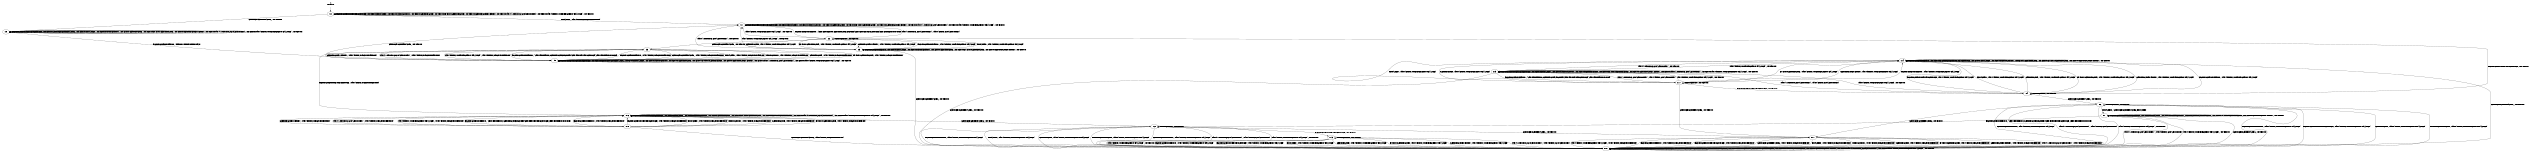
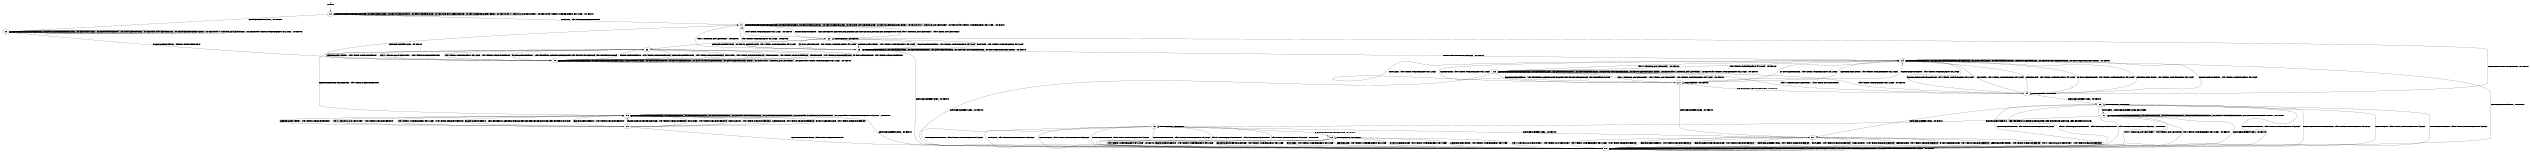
  digraph {
    n1 [label=s0]
    n2 [label=s1]
    n3 [label=s8]
    n4 [label=s2]
    n5 [label=s9]
    n6 [label=s3]
    n7 [label=s4]
    n8 [label=s5]
    n9 [label=s70]
    n10 [label=s14]
    n11 [label=s6]
    n12 [label=s15]
    n13 [label=s16]
    n14 [label=s7]
    n15 [label=s11]
    n16 [label=s17]
    n17 [label=s18]
    n18 [label=s12]
    n19 [label=s13]
    __start0 [shape=none]
    n1 -> n1 [label="ECDH_CLIENT_KEY_EXCHANGE / TIMEOUT"]
    n1 -> n1 [label="FINISHED / TIMEOUT"]
    n1 -> n1 [label="APPLICATION / TIMEOUT"]
    n1 -> n1 [label="CERTIFICATE / TIMEOUT"]
    n1 -> n1 [label="EMPTY_CERTIFICATE / TIMEOUT"]
    n1 -> n1 [label="CERTIFICATE_VERIFY / TIMEOUT"]
    n1 -> n1 [label="Alert(WARNING,CLOSE_NOTIFY) / TIMEOUT"]
    n1 -> n1 [label="Alert(FATAL,UNEXPECTED_MESSAGE) / TIMEOUT"]
    n1 -> n2 [label="FINISHED / Alert(FATAL,DECRYPT_ERROR)"]
    n1 -> n3 [label="CHANGE_CIPHER_SPEC / TIMEOUT"]
    n2 -> n2 [label="ECDH_CLIENT_KEY_EXCHANGE / TIMEOUT"]
    n2 -> n2 [label="FINISHED / TIMEOUT"]
    n2 -> n2 [label="APPLICATION / TIMEOUT"]
    n2 -> n2 [label="CERTIFICATE / TIMEOUT"]
    n2 -> n2 [label="EMPTY_CERTIFICATE / TIMEOUT"]
    n2 -> n2 [label="CERTIFICATE_VERIFY / TIMEOUT"]
    n2 -> n2 [label="Alert(WARNING,CLOSE_NOTIFY) / TIMEOUT"]
    n2 -> n2 [label="Alert(FATAL,UNEXPECTED_MESSAGE) / TIMEOUT"]
    n2 -> n4 [label="ECDH_CLIENT_HELLO / SERVER_HELLO,CERTIFICATE,ECDHE_SERVER_KEY_EXCHANGE,SERVER_HELLO_DONE"]
    n2 -> n5 [label="CHANGE_CIPHER_SPEC / TIMEOUT"]
    n3 -> n3 [label="ECDH_CLIENT_KEY_EXCHANGE / TIMEOUT"]
    n3 -> n3 [label="CHANGE_CIPHER_SPEC / TIMEOUT"]
    n3 -> n3 [label="FINISHED / TIMEOUT"]
    n3 -> n3 [label="APPLICATION / TIMEOUT"]
    n3 -> n3 [label="CERTIFICATE / TIMEOUT"]
    n3 -> n3 [label="EMPTY_CERTIFICATE / TIMEOUT"]
    n3 -> n3 [label="CERTIFICATE_VERIFY / TIMEOUT"]
    n3 -> n3 [label="Alert(WARNING,CLOSE_NOTIFY) / TIMEOUT"]
    n3 -> n3 [label="Alert(FATAL,UNEXPECTED_MESSAGE) / TIMEOUT"]
    n3 -> n5 [label="ECDH_CLIENT_HELLO / HELLO_VERIFY_REQUEST"]
    n4 -> n2 [label="Alert(WARNING,CLOSE_NOTIFY) / Alert(FATAL,CLOSE_NOTIFY)"]
    n4 -> n2 [label="Alert(FATAL,UNEXPECTED_MESSAGE) / TIMEOUT"]
    n4 -> n4 [label="APPLICATION / TIMEOUT"]
    n4 -> n6 [label="ECDH_CLIENT_HELLO / Alert(FATAL,UNEXPECTED_MESSAGE)"]
    n4 -> n6 [label="FINISHED / Alert(FATAL,UNEXPECTED_MESSAGE)"]
    n4 -> n6 [label="CERTIFICATE / Alert(FATAL,UNEXPECTED_MESSAGE)"]
    n4 -> n6 [label="EMPTY_CERTIFICATE / Alert(FATAL,UNEXPECTED_MESSAGE)"]
    n4 -> n6 [label="CERTIFICATE_VERIFY / Alert(FATAL,UNEXPECTED_MESSAGE)"]
    n4 -> n7 [label="ECDH_CLIENT_KEY_EXCHANGE / TIMEOUT"]
    n4 -> n8 [label="CHANGE_CIPHER_SPEC / TIMEOUT"]
    n5 -> n5 [label="ECDH_CLIENT_KEY_EXCHANGE / TIMEOUT"]
    n5 -> n5 [label="CHANGE_CIPHER_SPEC / TIMEOUT"]
    n5 -> n5 [label="FINISHED / TIMEOUT"]
    n5 -> n5 [label="APPLICATION / TIMEOUT"]
    n5 -> n5 [label="CERTIFICATE / TIMEOUT"]
    n5 -> n5 [label="EMPTY_CERTIFICATE / TIMEOUT"]
    n5 -> n5 [label="CERTIFICATE_VERIFY / TIMEOUT"]
    n5 -> n5 [label="Alert(WARNING,CLOSE_NOTIFY) / TIMEOUT"]
    n5 -> n5 [label="Alert(FATAL,UNEXPECTED_MESSAGE) / TIMEOUT"]
    n5 -> n8 [label="ECDH_CLIENT_HELLO / SERVER_HELLO,CERTIFICATE,ECDHE_SERVER_KEY_EXCHANGE,SERVER_HELLO_DONE"]
    n6 -> n2 [label="Alert(WARNING,CLOSE_NOTIFY) / TIMEOUT"]
    n6 -> n2 [label="Alert(FATAL,UNEXPECTED_MESSAGE) / TIMEOUT"]
    n6 -> n6 [label="ECDH_CLIENT_HELLO / TIMEOUT"]
    n6 -> n6 [label="FINISHED / TIMEOUT"]
    n6 -> n6 [label="APPLICATION / TIMEOUT"]
    n6 -> n6 [label="CERTIFICATE / TIMEOUT"]
    n6 -> n6 [label="EMPTY_CERTIFICATE / TIMEOUT"]
    n6 -> n6 [label="CERTIFICATE_VERIFY / TIMEOUT"]
    n6 -> n9 [label="CHANGE_CIPHER_SPEC / TIMEOUT"]
+   n6 -> n10 [label="ECDH_CLIENT_KEY_EXCHANGE / TIMEOUT"]
    n7 -> n7 [label="APPLICATION / TIMEOUT"]
    n7 -> n10 [label="ECDH_CLIENT_HELLO / Alert(FATAL,UNEXPECTED_MESSAGE)"]
    n7 -> n10 [label="ECDH_CLIENT_KEY_EXCHANGE / Alert(FATAL,UNEXPECTED_MESSAGE)"]
    n7 -> n10 [label="FINISHED / Alert(FATAL,UNEXPECTED_MESSAGE)"]
    n7 -> n10 [label="CERTIFICATE / Alert(FATAL,UNEXPECTED_MESSAGE)"]
    n7 -> n10 [label="EMPTY_CERTIFICATE / Alert(FATAL,UNEXPECTED_MESSAGE)"]
    n7 -> n10 [label="CERTIFICATE_VERIFY / Alert(FATAL,UNEXPECTED_MESSAGE)"]
    n7 -> n11 [label="CHANGE_CIPHER_SPEC / TIMEOUT"]
    n7 -> n12 [label="Alert(WARNING,CLOSE_NOTIFY) / Alert(FATAL,CLOSE_NOTIFY)"]
    n7 -> n12 [label="Alert(FATAL,UNEXPECTED_MESSAGE) / TIMEOUT"]
    n8 -> n5 [label="ECDH_CLIENT_HELLO / Alert(FATAL,DECRYPT_ERROR)"]
    n8 -> n5 [label="CHANGE_CIPHER_SPEC / Alert(FATAL,DECRYPT_ERROR)"]
    n8 -> n5 [label="FINISHED / Alert(FATAL,DECRYPT_ERROR)"]
    n8 -> n5 [label="APPLICATION / Alert(FATAL,DECRYPT_ERROR)"]
    n8 -> n5 [label="CERTIFICATE / Alert(FATAL,DECRYPT_ERROR)"]
    n8 -> n5 [label="EMPTY_CERTIFICATE / Alert(FATAL,DECRYPT_ERROR)"]
    n8 -> n5 [label="CERTIFICATE_VERIFY / Alert(FATAL,DECRYPT_ERROR)"]
    n8 -> n5 [label="Alert(WARNING,CLOSE_NOTIFY) / Alert(FATAL,DECRYPT_ERROR)"]
    n8 -> n5 [label="Alert(FATAL,UNEXPECTED_MESSAGE) / Alert(FATAL,DECRYPT_ERROR)"]
    n8 -> n13 [label="ECDH_CLIENT_KEY_EXCHANGE / Alert(FATAL,DECRYPT_ERROR)"]
    n9 -> n9 [label="ECDH_CLIENT_HELLO / TIMEOUT"]
    n9 -> n9 [label="ECDH_CLIENT_KEY_EXCHANGE / TIMEOUT"]
    n9 -> n9 [label="CHANGE_CIPHER_SPEC / TIMEOUT"]
    n9 -> n9 [label="FINISHED / TIMEOUT"]
    n9 -> n9 [label="APPLICATION / TIMEOUT"]
    n9 -> n9 [label="CERTIFICATE / TIMEOUT"]
    n9 -> n9 [label="EMPTY_CERTIFICATE / TIMEOUT"]
    n9 -> n9 [label="CERTIFICATE_VERIFY / TIMEOUT"]
    n9 -> n9 [label="Alert(WARNING,CLOSE_NOTIFY) / TIMEOUT"]
    n9 -> n9 [label="Alert(FATAL,UNEXPECTED_MESSAGE) / TIMEOUT"]
    n10 -> n9 [label="CHANGE_CIPHER_SPEC / TIMEOUT"]
    n10 -> n10 [label="ECDH_CLIENT_HELLO / TIMEOUT"]
    n10 -> n10 [label="ECDH_CLIENT_KEY_EXCHANGE / TIMEOUT"]
    n10 -> n10 [label="FINISHED / TIMEOUT"]
    n10 -> n10 [label="APPLICATION / TIMEOUT"]
    n10 -> n10 [label="CERTIFICATE / TIMEOUT"]
    n10 -> n10 [label="EMPTY_CERTIFICATE / TIMEOUT"]
    n10 -> n10 [label="CERTIFICATE_VERIFY / TIMEOUT"]
    n10 -> n12 [label="Alert(WARNING,CLOSE_NOTIFY) / TIMEOUT"]
    n10 -> n12 [label="Alert(FATAL,UNEXPECTED_MESSAGE) / TIMEOUT"]
    n11 -> n9 [label="ECDH_CLIENT_HELLO / Alert(FATAL,UNEXPECTED_MESSAGE)"]
    n11 -> n9 [label="ECDH_CLIENT_KEY_EXCHANGE / Alert(FATAL,UNEXPECTED_MESSAGE)"]
    n11 -> n9 [label="CERTIFICATE / Alert(FATAL,UNEXPECTED_MESSAGE)"]
    n11 -> n9 [label="EMPTY_CERTIFICATE / Alert(FATAL,UNEXPECTED_MESSAGE)"]
    n11 -> n9 [label="CERTIFICATE_VERIFY / Alert(FATAL,UNEXPECTED_MESSAGE)"]
    n11 -> n9 [label="Alert(WARNING,CLOSE_NOTIFY) / Alert(FATAL,CLOSE_NOTIFY)"]
    n11 -> n9 [label="Alert(FATAL,UNEXPECTED_MESSAGE) / TIMEOUT"]
    n11 -> n11 [label="APPLICATION / TIMEOUT"]
    n11 -> n14 [label="FINISHED / CHANGE_CIPHER_SPEC,FINISHED"]
    n11 -> n15 [label="CHANGE_CIPHER_SPEC / TIMEOUT"]
    n12 -> n9 [label="CHANGE_CIPHER_SPEC / TIMEOUT"]
    n12 -> n12 [label="ECDH_CLIENT_KEY_EXCHANGE / TIMEOUT"]
    n12 -> n12 [label="FINISHED / TIMEOUT"]
    n12 -> n12 [label="APPLICATION / TIMEOUT"]
    n12 -> n12 [label="CERTIFICATE / TIMEOUT"]
    n12 -> n12 [label="EMPTY_CERTIFICATE / TIMEOUT"]
    n12 -> n12 [label="CERTIFICATE_VERIFY / TIMEOUT"]
    n12 -> n12 [label="Alert(WARNING,CLOSE_NOTIFY) / TIMEOUT"]
    n12 -> n12 [label="Alert(FATAL,UNEXPECTED_MESSAGE) / TIMEOUT"]
    n12 -> n16 [label="ECDH_CLIENT_HELLO / SERVER_HELLO,CERTIFICATE,ECDHE_SERVER_KEY_EXCHANGE,SERVER_HELLO_DONE"]
-   n13 -> n18 [label="CHANGE_CIPHER_SPEC / TIMEOUT"]
+   n13 -> n9 [label="CHANGE_CIPHER_SPEC / TIMEOUT"]
    n13 -> n13 [label="ECDH_CLIENT_KEY_EXCHANGE / TIMEOUT"]
    n13 -> n13 [label="FINISHED / TIMEOUT"]
    n13 -> n13 [label="APPLICATION / TIMEOUT"]
    n13 -> n13 [label="CERTIFICATE / TIMEOUT"]
    n13 -> n13 [label="EMPTY_CERTIFICATE / TIMEOUT"]
    n13 -> n13 [label="CERTIFICATE_VERIFY / TIMEOUT"]
    n13 -> n13 [label="Alert(WARNING,CLOSE_NOTIFY) / TIMEOUT"]
    n13 -> n13 [label="Alert(FATAL,UNEXPECTED_MESSAGE) / TIMEOUT"]
    n13 -> n17 [label="ECDH_CLIENT_HELLO / SERVER_HELLO,CERTIFICATE,ECDHE_SERVER_KEY_EXCHANGE,SERVER_HELLO_DONE"]
    n14 -> n9 [label="CHANGE_CIPHER_SPEC / TIMEOUT"]
    n14 -> n9 [label="Alert(WARNING,CLOSE_NOTIFY) / Alert(FATAL,CLOSE_NOTIFY)"]
    n14 -> n9 [label="Alert(FATAL,UNEXPECTED_MESSAGE) / TIMEOUT"]
    n14 -> n14 [label="ECDH_CLIENT_KEY_EXCHANGE / TIMEOUT"]
    n14 -> n14 [label="FINISHED / TIMEOUT"]
    n14 -> n14 [label="APPLICATION / APPLICATION"]
    n14 -> n14 [label="CERTIFICATE / TIMEOUT"]
    n14 -> n14 [label="EMPTY_CERTIFICATE / TIMEOUT"]
    n14 -> n14 [label="CERTIFICATE_VERIFY / TIMEOUT"]
    n14 -> n18 [label="ECDH_CLIENT_HELLO / SERVER_HELLO,CERTIFICATE,ECDHE_SERVER_KEY_EXCHANGE,SERVER_HELLO_DONE"]
    n15 -> n9 [label="ECDH_CLIENT_HELLO / Alert(FATAL,DECRYPT_ERROR)"]
    n15 -> n9 [label="ECDH_CLIENT_KEY_EXCHANGE / Alert(FATAL,DECRYPT_ERROR)"]
    n15 -> n9 [label="CHANGE_CIPHER_SPEC / Alert(FATAL,DECRYPT_ERROR)"]
    n15 -> n9 [label="FINISHED / Alert(FATAL,DECRYPT_ERROR)"]
    n15 -> n9 [label="APPLICATION / Alert(FATAL,DECRYPT_ERROR)"]
    n15 -> n9 [label="CERTIFICATE / Alert(FATAL,DECRYPT_ERROR)"]
    n15 -> n9 [label="EMPTY_CERTIFICATE / Alert(FATAL,DECRYPT_ERROR)"]
    n15 -> n9 [label="CERTIFICATE_VERIFY / Alert(FATAL,DECRYPT_ERROR)"]
    n15 -> n9 [label="Alert(WARNING,CLOSE_NOTIFY) / Alert(FATAL,DECRYPT_ERROR)"]
    n15 -> n9 [label="Alert(FATAL,UNEXPECTED_MESSAGE) / Alert(FATAL,DECRYPT_ERROR)"]
    n16 -> n7 [label="ECDH_CLIENT_KEY_EXCHANGE / TIMEOUT"]
    n16 -> n10 [label="ECDH_CLIENT_HELLO / Alert(FATAL,UNEXPECTED_MESSAGE)"]
    n16 -> n10 [label="FINISHED / Alert(FATAL,UNEXPECTED_MESSAGE)"]
    n16 -> n10 [label="CERTIFICATE / Alert(FATAL,UNEXPECTED_MESSAGE)"]
    n16 -> n10 [label="EMPTY_CERTIFICATE / Alert(FATAL,UNEXPECTED_MESSAGE)"]
    n16 -> n10 [label="CERTIFICATE_VERIFY / Alert(FATAL,UNEXPECTED_MESSAGE)"]
    n16 -> n12 [label="Alert(WARNING,CLOSE_NOTIFY) / Alert(FATAL,CLOSE_NOTIFY)"]
    n16 -> n12 [label="Alert(FATAL,UNEXPECTED_MESSAGE) / TIMEOUT"]
    n16 -> n15 [label="CHANGE_CIPHER_SPEC / TIMEOUT"]
    n16 -> n16 [label="APPLICATION / TIMEOUT"]
    n17 -> n9 [label="CHANGE_CIPHER_SPEC / Alert(FATAL,DECRYPT_ERROR)"]
    n17 -> n13 [label="ECDH_CLIENT_HELLO / Alert(FATAL,DECRYPT_ERROR)"]
    n17 -> n13 [label="ECDH_CLIENT_KEY_EXCHANGE / Alert(FATAL,DECRYPT_ERROR)"]
    n17 -> n13 [label="FINISHED / Alert(FATAL,DECRYPT_ERROR)"]
    n17 -> n13 [label="APPLICATION / Alert(FATAL,DECRYPT_ERROR)"]
    n17 -> n13 [label="CERTIFICATE / Alert(FATAL,DECRYPT_ERROR)"]
    n17 -> n13 [label="EMPTY_CERTIFICATE / Alert(FATAL,DECRYPT_ERROR)"]
    n17 -> n13 [label="CERTIFICATE_VERIFY / Alert(FATAL,DECRYPT_ERROR)"]
    n17 -> n13 [label="Alert(WARNING,CLOSE_NOTIFY) / Alert(FATAL,DECRYPT_ERROR)"]
    n17 -> n13 [label="Alert(FATAL,UNEXPECTED_MESSAGE) / Alert(FATAL,DECRYPT_ERROR)"]
    n18 -> n9 [label="ECDH_CLIENT_HELLO / Alert(FATAL,UNEXPECTED_MESSAGE)"]
    n18 -> n9 [label="FINISHED / Alert(FATAL,UNEXPECTED_MESSAGE)"]
    n18 -> n9 [label="CERTIFICATE / Alert(FATAL,UNEXPECTED_MESSAGE)"]
    n18 -> n9 [label="EMPTY_CERTIFICATE / Alert(FATAL,UNEXPECTED_MESSAGE)"]
    n18 -> n9 [label="CERTIFICATE_VERIFY / Alert(FATAL,UNEXPECTED_MESSAGE)"]
    n18 -> n9 [label="Alert(WARNING,CLOSE_NOTIFY) / Alert(FATAL,CLOSE_NOTIFY)"]
    n18 -> n9 [label="Alert(FATAL,UNEXPECTED_MESSAGE) / TIMEOUT"]
    n18 -> n15 [label="CHANGE_CIPHER_SPEC / TIMEOUT"]
    n18 -> n18 [label="APPLICATION / TIMEOUT"]
    n18 -> n19 [label="ECDH_CLIENT_KEY_EXCHANGE / TIMEOUT"]
    n19 -> n9 [label="ECDH_CLIENT_HELLO / Alert(FATAL,UNEXPECTED_MESSAGE)"]
    n19 -> n9 [label="ECDH_CLIENT_KEY_EXCHANGE / Alert(FATAL,UNEXPECTED_MESSAGE)"]
    n19 -> n9 [label="FINISHED / Alert(FATAL,UNEXPECTED_MESSAGE)"]
    n19 -> n9 [label="CERTIFICATE / Alert(FATAL,UNEXPECTED_MESSAGE)"]
    n19 -> n9 [label="EMPTY_CERTIFICATE / Alert(FATAL,UNEXPECTED_MESSAGE)"]
    n19 -> n9 [label="CERTIFICATE_VERIFY / Alert(FATAL,UNEXPECTED_MESSAGE)"]
    n19 -> n9 [label="Alert(WARNING,CLOSE_NOTIFY) / Alert(FATAL,CLOSE_NOTIFY)"]
    n19 -> n9 [label="Alert(FATAL,UNEXPECTED_MESSAGE) / TIMEOUT"]
    n19 -> n19 [label="APPLICATION / TIMEOUT"]
    __start0 -> n1
  }
